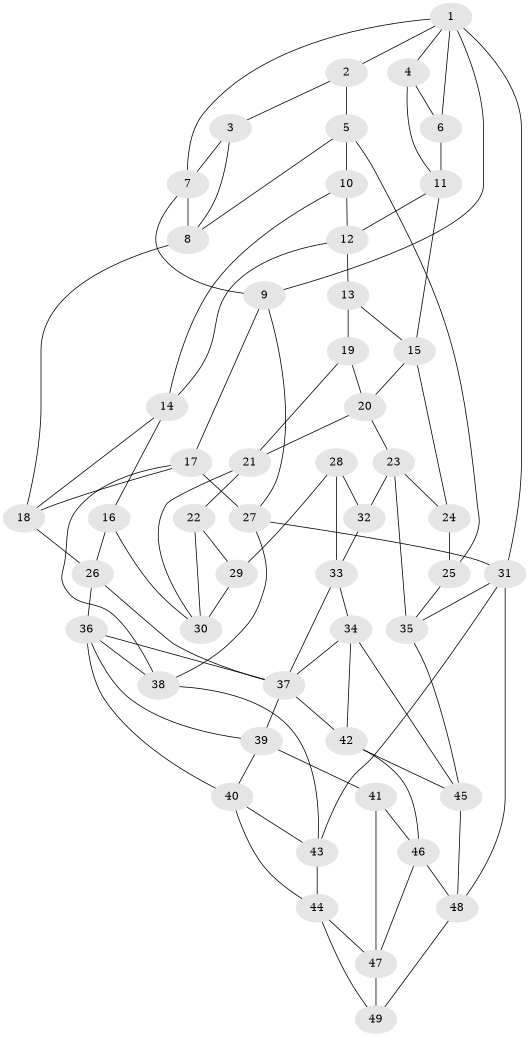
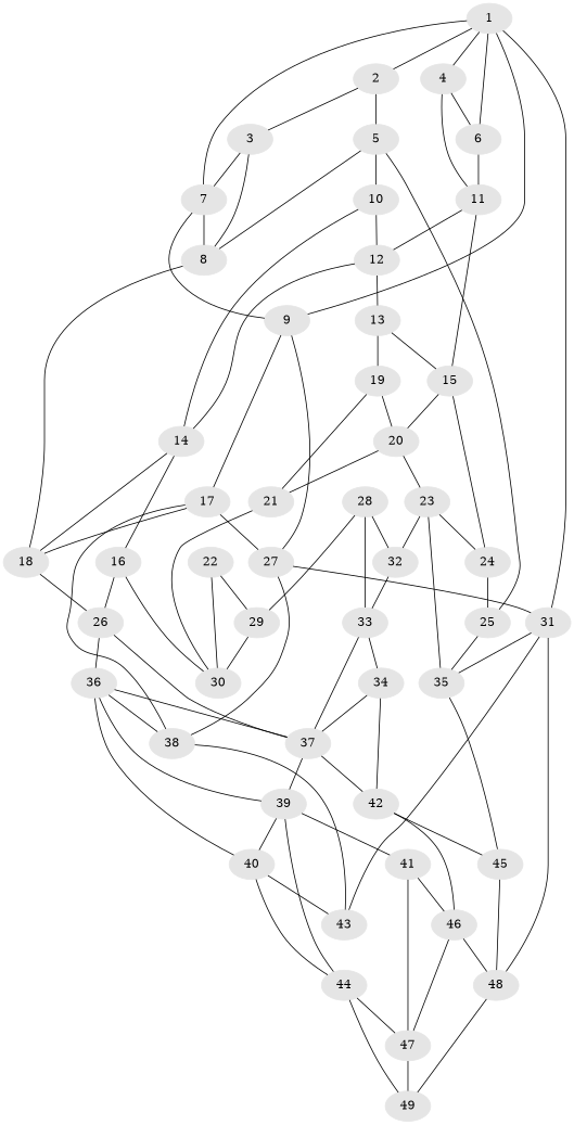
  graph {
    node [color=gray90 style=filled]
    edge [weight=1.0]
    1
    2
    4
    6
    7
    9
    31
    3
    5
    11
    8
    17
    27
    35
    43
    48
    10
    25
    18
    12
    15
    14
    26
    38
    13
    16
    20
    24
    19
    21
    30
    23
    36
    37
    22
    32
    29
    33
    45
    39
    40
    42
    28
    34
    44
    49
    46
    41
    47
    1 -- 2
    1 -- 4
    1 -- 6
    1 -- 7
    1 -- 9
    1 -- 31 [weight=2.0]
    2 -- 3
    2 -- 5
    4 -- 6
    4 -- 11
    6 -- 11
    7 -- 9
    7 -- 8
    9 -- 17
    9 -- 27
    31 -- 35
    31 -- 43
    31 -- 48
    3 -- 7
    3 -- 8
    5 -- 8
    5 -- 10 [weight=2.0]
    5 -- 25
    11 -- 12
    11 -- 15
    8 -- 18
    17 -- 27
    17 -- 18
    17 -- 38
    27 -- 31
    27 -- 38
    35 -- 45
-   43 -- 44
+   39 -- 44
    48 -- 49
    10 -- 12
    10 -- 14
    25 -- 35
    18 -- 26
    12 -- 14
    12 -- 13
    15 -- 20
    15 -- 24
    14 -- 18
    14 -- 16
    26 -- 36
    26 -- 37
    38 -- 43
    13 -- 15
    13 -- 19 [weight=2.0]
    16 -- 26
    16 -- 30
    20 -- 21
    20 -- 23
    24 -- 25 [weight=2.0]
    19 -- 20
    19 -- 21
    21 -- 30
-   21 -- 22
    23 -- 35
    23 -- 24
    23 -- 32
    36 -- 38 [weight=2.0]
    36 -- 37
    36 -- 39
    36 -- 40
    37 -- 39
    37 -- 42
    22 -- 30
    22 -- 29
    32 -- 33
    29 -- 30
    33 -- 37
    33 -- 34
    45 -- 48
    39 -- 40
    39 -- 41
    40 -- 43
    40 -- 44
    42 -- 45
    42 -- 46
    28 -- 32
    28 -- 29
    28 -- 33
    34 -- 37
-   34 -- 45
    34 -- 42
    44 -- 49
    44 -- 47
    46 -- 48
    46 -- 47
    41 -- 46
    41 -- 47
    47 -- 49
  }
